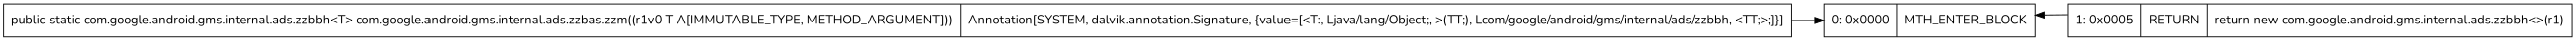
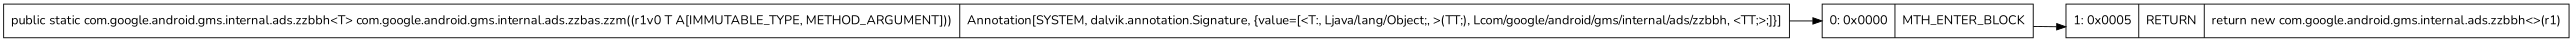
  digraph {
    rankdir=LR
    fontname=Nunito
    node [shape=record fontname=Nunito]
    edge [fontname=Nunito]
    n1 [label="{0\:\ 0x0000|MTH_ENTER_BLOCK\l}"]
    n2 [label="{1\:\ 0x0005|RETURN\l|return new com.google.android.gms.internal.ads.zzbbh\<\>(r1)\l}"]
    n3 [label="{public static com.google.android.gms.internal.ads.zzbbh\<T\> com.google.android.gms.internal.ads.zzbas.zzm((r1v0 T A[IMMUTABLE_TYPE, METHOD_ARGUMENT]))  | Annotation[SYSTEM, dalvik.annotation.Signature, \{value=[\<T:, Ljava\/lang\/Object;, \>(TT;), Lcom\/google\/android\/gms\/internal\/ads\/zzbbh, \<TT;\>;]\}]\l}"]
-   n2 -> n1
+   n1 -> n2
    n3 -> n1
  }
